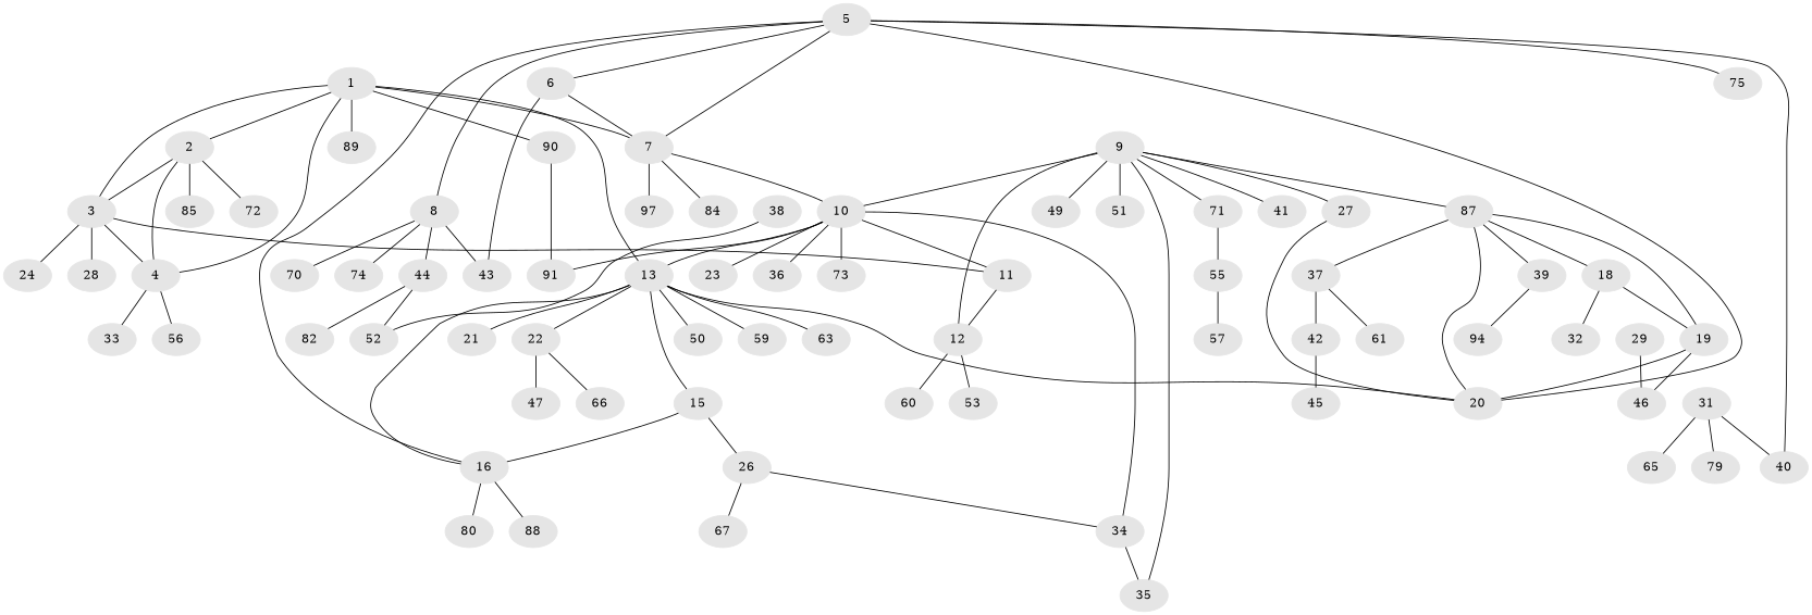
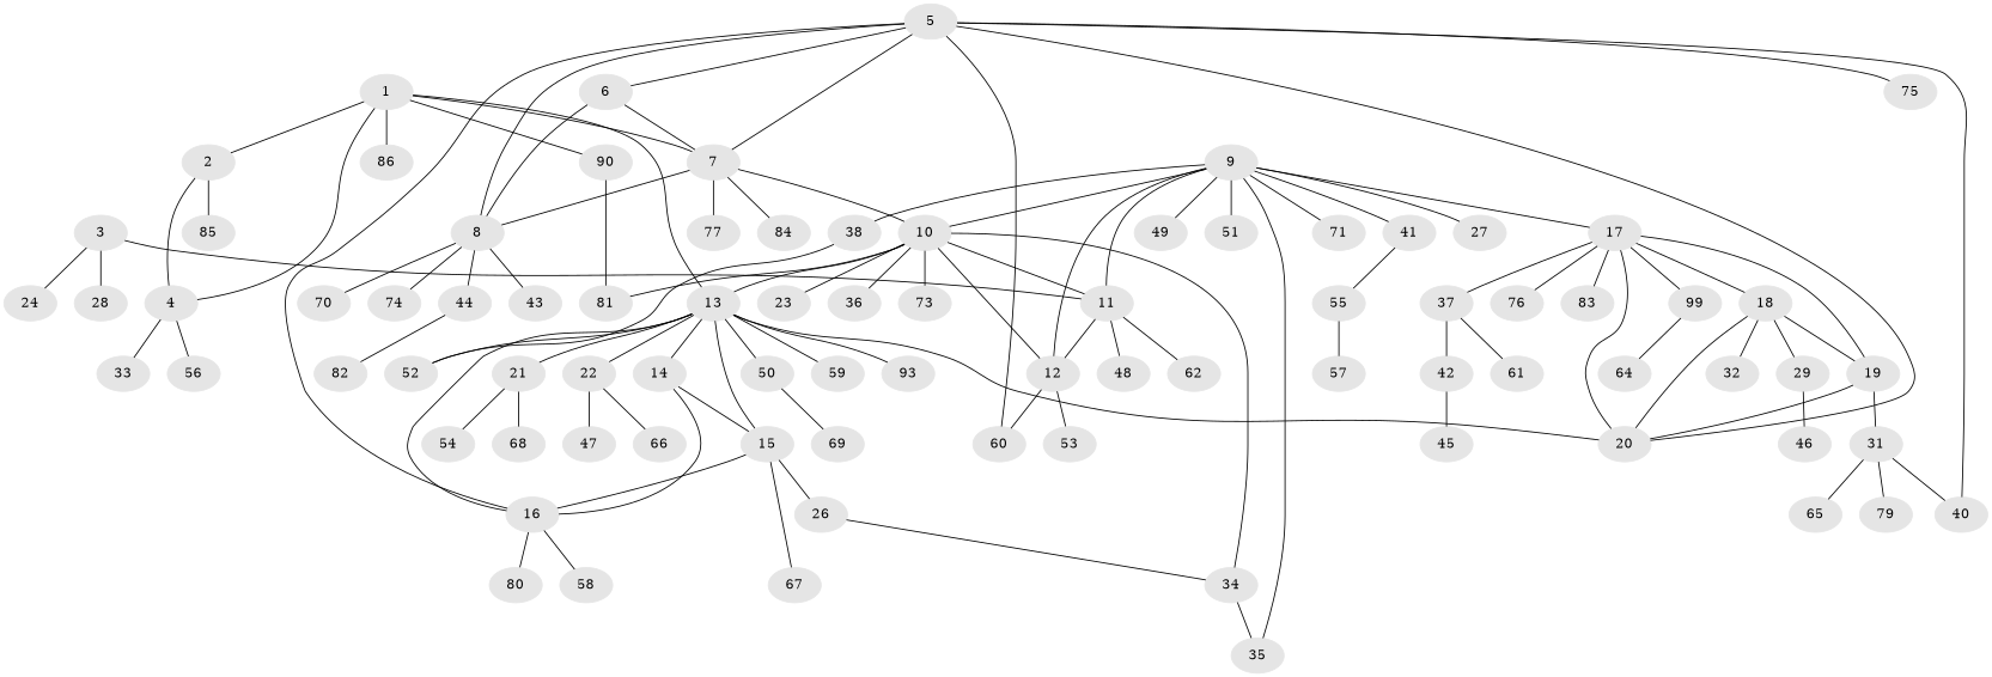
  graph {
    node [color=gray90 style=filled]
    1
    2
    3
    4
    7
    13
    n7 [label=90]
-   86 [label=89]
-   72
+   86
    85
    11
    24
    28
    33
    56
    8
    10
-   77 [label=97]
+   77
    84
    16
    20
+   14
    15
    21
    22
    50
    52
    59
-   63
-   81 [label=91]
+   63 [label=93]
+   81
    12
-   17 [label=87]
+   48
+   62
+   17
    18
    19
    37
-   39
+   39 [label=99]
+   76
+   83
    5
    6
    40
    60
    75
    43
    44
    70
    74
-   58 [label=88]
+   58
    80
    23
    34
    36
    73
    82
    9
    27
    35
    38
    41
    49
    51
    71
    53
    55
    26
    67
+   54
+   68
    47
    66
+   69
    29
    32
    31
    42
    61
-   64 [label=94]
+   64
    46
    65
    79
    45
    57
    1 -- 2
-   1 -- 3
    1 -- 4
    1 -- 7
    1 -- 13
    1 -- n7
    1 -- 86
-   2 -- 3
    2 -- 4
-   2 -- 72
    2 -- 85
-   3 -- 4
    3 -- 11
    3 -- 24
    3 -- 28
    4 -- 33
    4 -- 56
+   7 -- 8
    7 -- 10
    7 -- 77
    7 -- 84
    13 -- 16
    13 -- 20
+   13 -- 14
    13 -- 15
    13 -- 21
    13 -- 22
    13 -- 50
-   44 -- 52
+   13 -- 52
    13 -- 59
    13 -- 63
    n7 -- 81
    11 -- 12
+   11 -- 48
+   11 -- 62
    8 -- 43
    8 -- 44
    8 -- 70
    8 -- 74
    10 -- 13
    10 -- 11
    10 -- 81
+   10 -- 12
    10 -- 23
    10 -- 34
    10 -- 36
    10 -- 73
    16 -- 58
    16 -- 80
+   14 -- 16
+   14 -- 15
    15 -- 16
    15 -- 26
-   26 -- 67
+   15 -- 67
+   21 -- 54
+   21 -- 68
    22 -- 47
    22 -- 66
+   50 -- 69
    12 -- 60
    12 -- 53
    17 -- 20
    17 -- 18
    17 -- 19
    17 -- 37
    17 -- 39
-   27 -- 20
+   17 -- 76
+   17 -- 83
+   18 -- 20
    18 -- 19
+   18 -- 29
    18 -- 32
    19 -- 20
-   19 -- 46
+   19 -- 31
    37 -- 42
    37 -- 61
    39 -- 64
    5 -- 7
    5 -- 8
    5 -- 16
    5 -- 20
    5 -- 6
    5 -- 40
+   5 -- 60
    5 -- 75
    6 -- 7
-   6 -- 43
+   6 -- 8
    44 -- 82
    34 -- 35
+   9 -- 11
    9 -- 10
    9 -- 12
    9 -- 17
    9 -- 27
    9 -- 35
+   9 -- 38
    9 -- 41
    9 -- 49
    9 -- 51
    9 -- 71
    38 -- 52
-   71 -- 55
+   41 -- 55
    55 -- 57
    26 -- 34
    29 -- 46
    31 -- 40
    31 -- 65
    31 -- 79
    42 -- 45
  }
